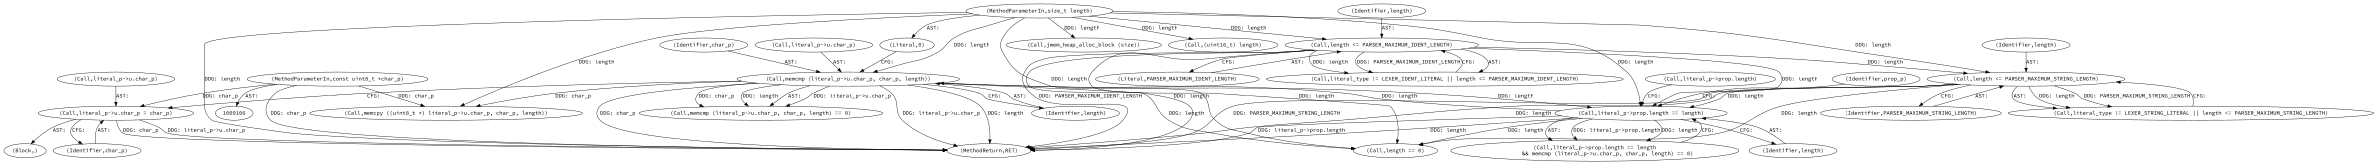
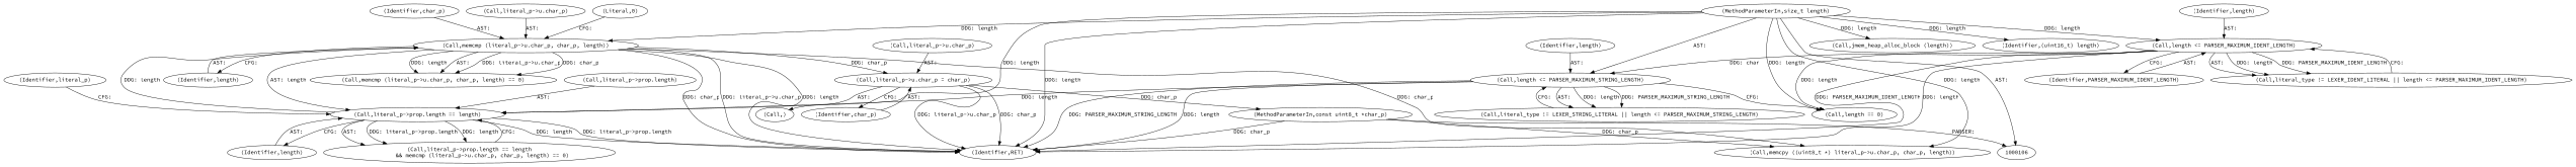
  digraph {
    fontname="Source Code Pro"
    node [fontname="Source Code Pro"]
    edge [fontname="Source Code Pro"]
    n1 [label="(Call,literal_p->u.char_p = char_p)"]
-   n2 [label="(MethodReturn,RET)"]
-   n3 [label="(Block,)"]
+   n2 [label="(Identifier,RET)"]
+   n3 [label="(Call,)"]
    n4 [label="(Identifier,char_p)"]
    n5 [label="(Call,memcmp (literal_p->u.char_p, char_p, length))"]
    n6 [label="(Call,literal_p->prop.length == length)"]
    n7 [label="(Identifier,length)"]
    n8 [label="(Call,memcmp (literal_p->u.char_p, char_p, length) == 0)"]
    n9 [label="(Call,length == 0)"]
    n10 [label="(Call,memcpy ((uint8_t *) literal_p->u.char_p, char_p, length))"]
    n11 [label="(Identifier,length)"]
    n12 [label="(Call,literal_p->prop.length == length\n        && memcmp (literal_p->u.char_p, char_p, length) == 0)"]
    n13 [label="(MethodParameterIn,const uint8_t *char_p)"]
    1000106
    n15 [label="(Call,length <= PARSER_MAXIMUM_STRING_LENGTH)"]
    n16 [label="(Call,literal_type != LEXER_STRING_LITERAL || length <= PARSER_MAXIMUM_STRING_LENGTH)"]
-   n17 [label="(Identifier,PARSER_MAXIMUM_STRING_LENGTH)"]
    n18 [label="(Call,length <= PARSER_MAXIMUM_IDENT_LENGTH)"]
-   n19 [label="(Literal,PARSER_MAXIMUM_IDENT_LENGTH)"]
+   n19 [label="(Identifier,PARSER_MAXIMUM_IDENT_LENGTH)"]
    n20 [label="(Call,literal_type != LEXER_IDENT_LITERAL || length <= PARSER_MAXIMUM_IDENT_LENGTH)"]
    n21 [label="(MethodParameterIn,size_t length)"]
-   n22 [label="(Call,jmem_heap_alloc_block (size))"]
-   n23 [label="(Call,(uint16_t) length)"]
-   n24 [label="(Identifier,prop_p)"]
+   n22 [label="(Call,jmem_heap_alloc_block (length))"]
+   n23 [label="(Identifier,(uint16_t) length)"]
+   n24 [label="(Identifier,literal_p)"]
    n25 [label="(Call,literal_p->prop.length)"]
    n26 [label="(Identifier,char_p)"]
    n27 [label="(Call,literal_p->u.char_p)"]
    n28 [label="(Literal,0)"]
    n29 [label="(Identifier,length)"]
    n30 [label="(Identifier,length)"]
    n31 [label="(Call,literal_p->u.char_p)"]
    n1 -> n2 [label="DDG: char_p"]
    n1 -> n2 [label="DDG: literal_p->u.char_p"]
    n1 -> n3 [label="AST: "]
    n1 -> n4 [label="CFG: "]
    n4 -> n1 [label="AST: "]
-   n5 -> n1 [label="CFG: "]
+   n5 -> n1 [label="DDG: char_p"]
    n5 -> n2 [label="DDG: literal_p->u.char_p"]
    n5 -> n2 [label="DDG: length"]
    n5 -> n2 [label="DDG: char_p"]
-   n5 -> n6 [label="DDG: length"]
+   n5 -> n6 [label="AST: length"]
    n5 -> n7 [label="CFG: "]
    n5 -> n8 [label="AST: "]
    n5 -> n8 [label="DDG: literal_p->u.char_p"]
    n5 -> n8 [label="DDG: char_p"]
    n5 -> n8 [label="DDG: length"]
-   n5 -> n9 [label="DDG: length"]
    n5 -> n10 [label="DDG: char_p"]
    n6 -> n2 [label="DDG: literal_p->prop.length"]
    n6 -> n2 [label="DDG: length"]
    n6 -> n5 [label="DDG: length"]
-   n6 -> n9 [label="DDG: length"]
    n6 -> n11 [label="CFG: "]
    n6 -> n12 [label="AST: "]
    n6 -> n12 [label="DDG: literal_p->prop.length"]
    n6 -> n12 [label="DDG: length"]
    n7 -> n5 [label="AST: "]
    n11 -> n6 [label="AST: "]
    n12 -> n6 [label="CFG: "]
-   n13 -> n1 [label="DDG: char_p"]
+   n1 -> n13 [label="DDG: char_p"]
    n13 -> n2 [label="DDG: char_p"]
    n13 -> n10 [label="DDG: char_p"]
-   n13 -> 1000106 [label="AST: "]
+   n13 -> 1000106 [label="PARSER: "]
    n15 -> n2 [label="DDG: PARSER_MAXIMUM_STRING_LENGTH"]
    n15 -> n2 [label="DDG: length"]
    n15 -> n6 [label="DDG: length"]
-   n15 -> n9 [label="DDG: length"]
+   n15 -> n9 [label="CFG: "]
    n15 -> n16 [label="AST: "]
    n15 -> n16 [label="DDG: length"]
    n15 -> n16 [label="DDG: PARSER_MAXIMUM_STRING_LENGTH"]
-   n15 -> n17 [label="CFG: "]
    n16 -> n15 [label="CFG: "]
-   n17 -> n15 [label="AST: "]
    n18 -> n2 [label="DDG: length"]
    n18 -> n2 [label="DDG: PARSER_MAXIMUM_IDENT_LENGTH"]
-   n18 -> n6 [label="DDG: length"]
    n18 -> n9 [label="DDG: length"]
-   n18 -> n15 [label="DDG: length"]
+   n18 -> n15 [label="DDG: char"]
    n18 -> n19 [label="CFG: "]
    n18 -> n20 [label="AST: "]
    n18 -> n20 [label="DDG: length"]
    n18 -> n20 [label="DDG: PARSER_MAXIMUM_IDENT_LENGTH"]
    n19 -> n18 [label="AST: "]
    n20 -> n18 [label="CFG: "]
    n21 -> n2 [label="DDG: length"]
    n21 -> n5 [label="DDG: length"]
    n21 -> n6 [label="DDG: length"]
    n21 -> n9 [label="DDG: length"]
    n21 -> n10 [label="DDG: length"]
-   n21 -> n28 [label="AST: "]
-   n21 -> n15 [label="DDG: length"]
+   n21 -> 1000106 [label="AST: "]
+   n21 -> n15 [label="AST: "]
    n21 -> n18 [label="DDG: length"]
    n21 -> n22 [label="DDG: length"]
    n21 -> n23 [label="DDG: length"]
    n24 -> n6 [label="CFG: "]
-   n25 -> n6 [label="CFG: "]
+   n25 -> n6 [label="AST: "]
    n26 -> n5 [label="AST: "]
    n27 -> n5 [label="AST: "]
    n28 -> n5 [label="CFG: "]
    n29 -> n18 [label="AST: "]
    n30 -> n15 [label="AST: "]
    n31 -> n1 [label="AST: "]
  }
